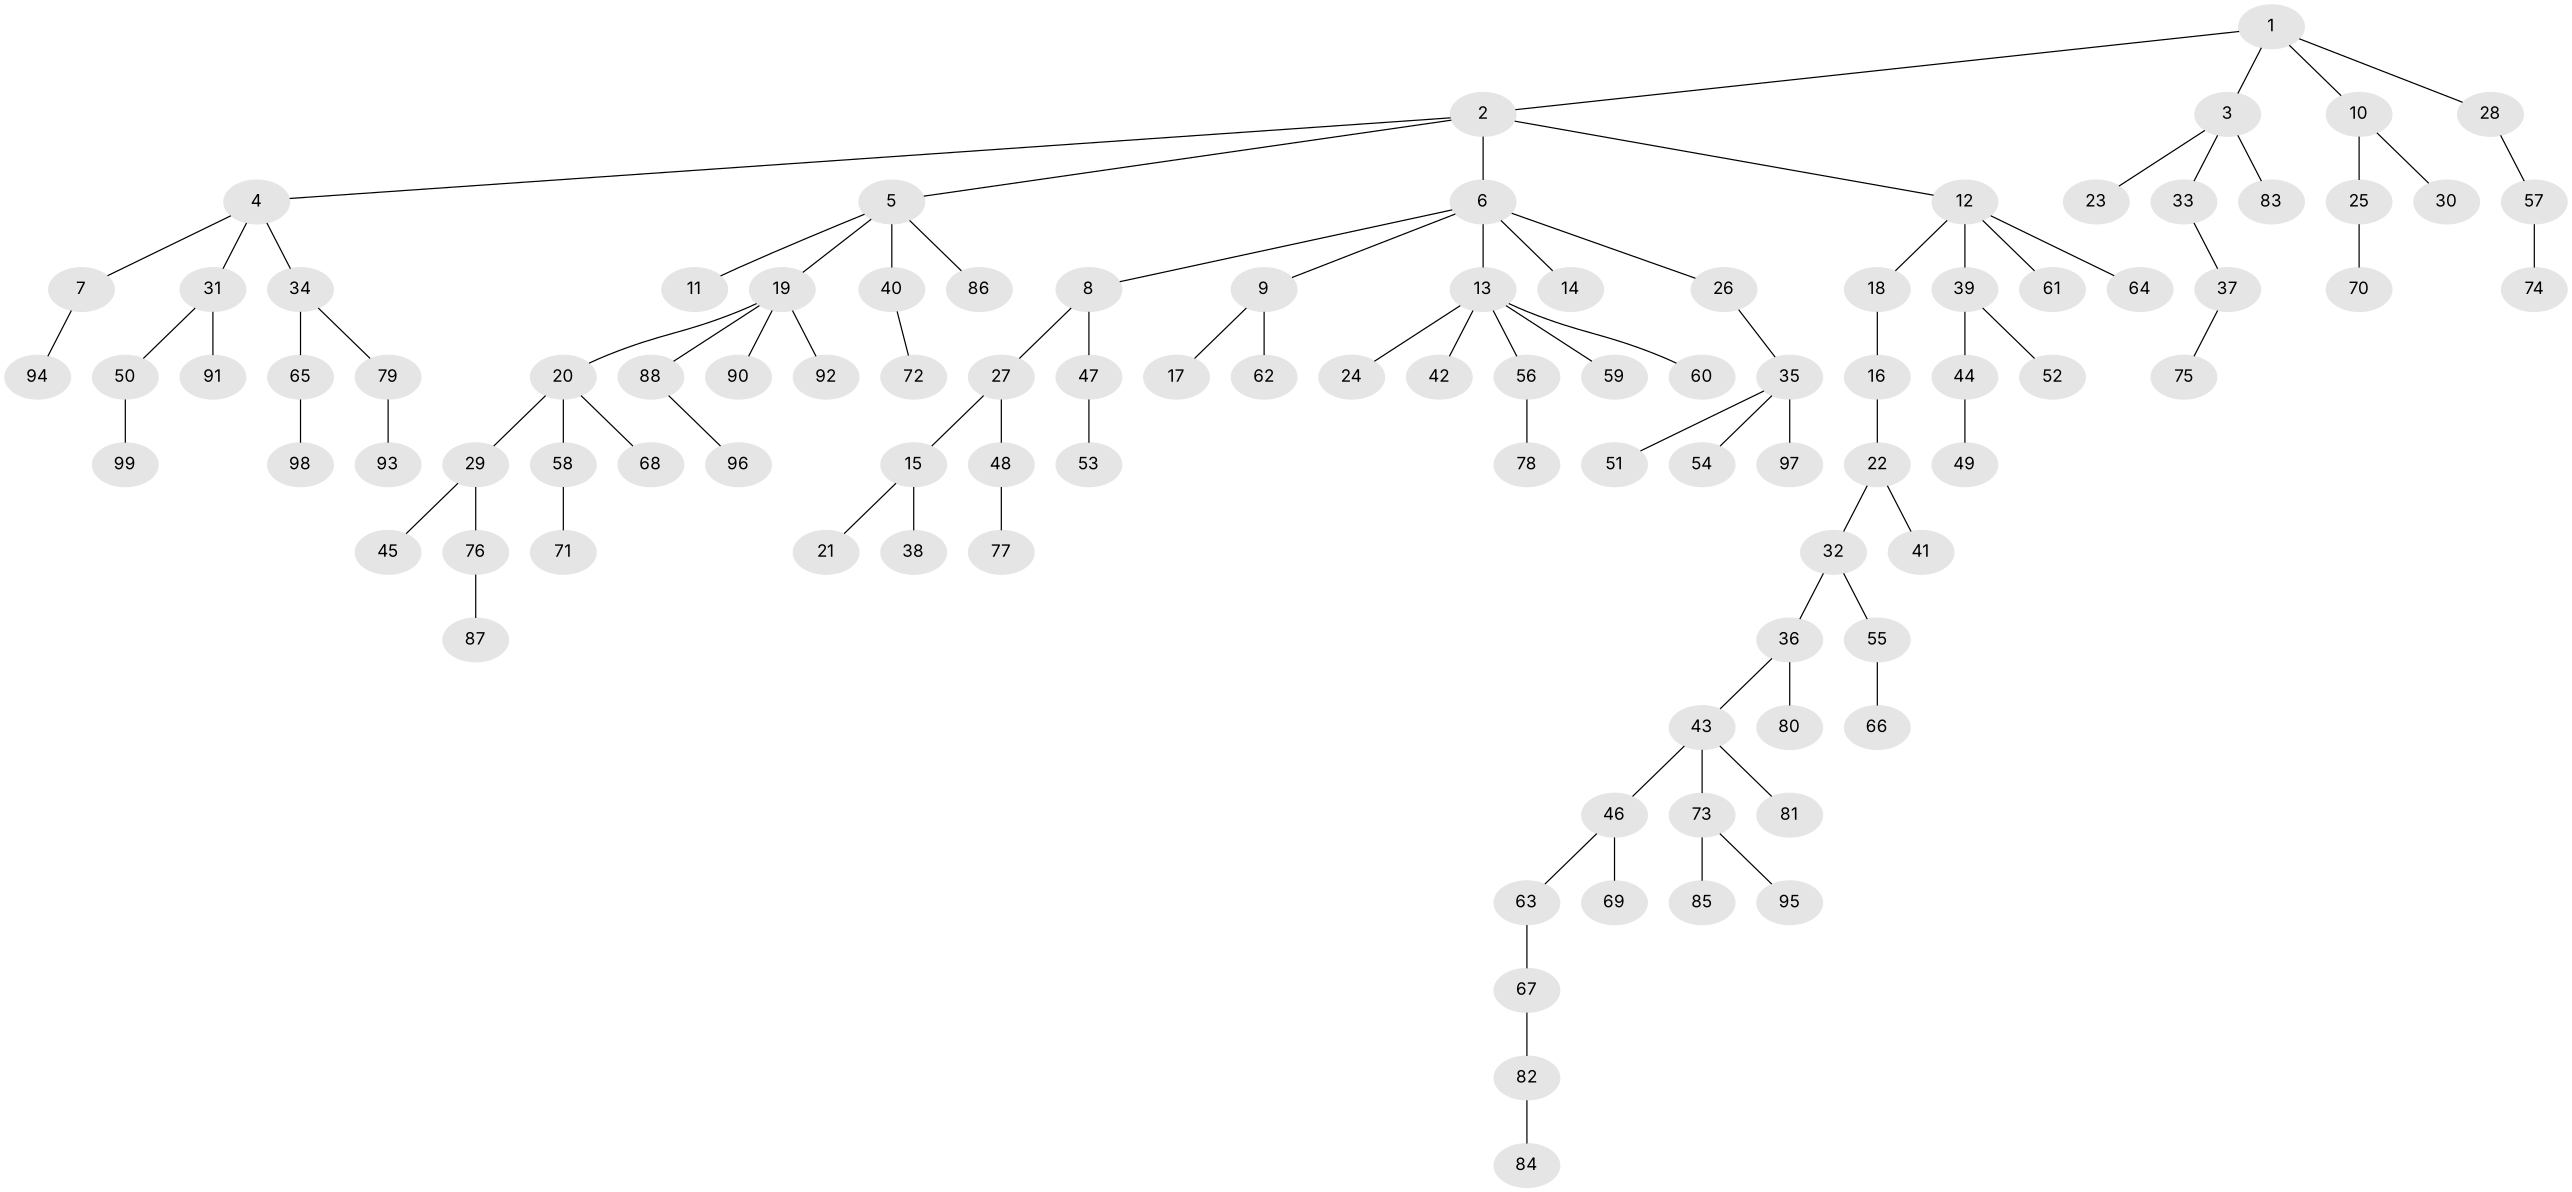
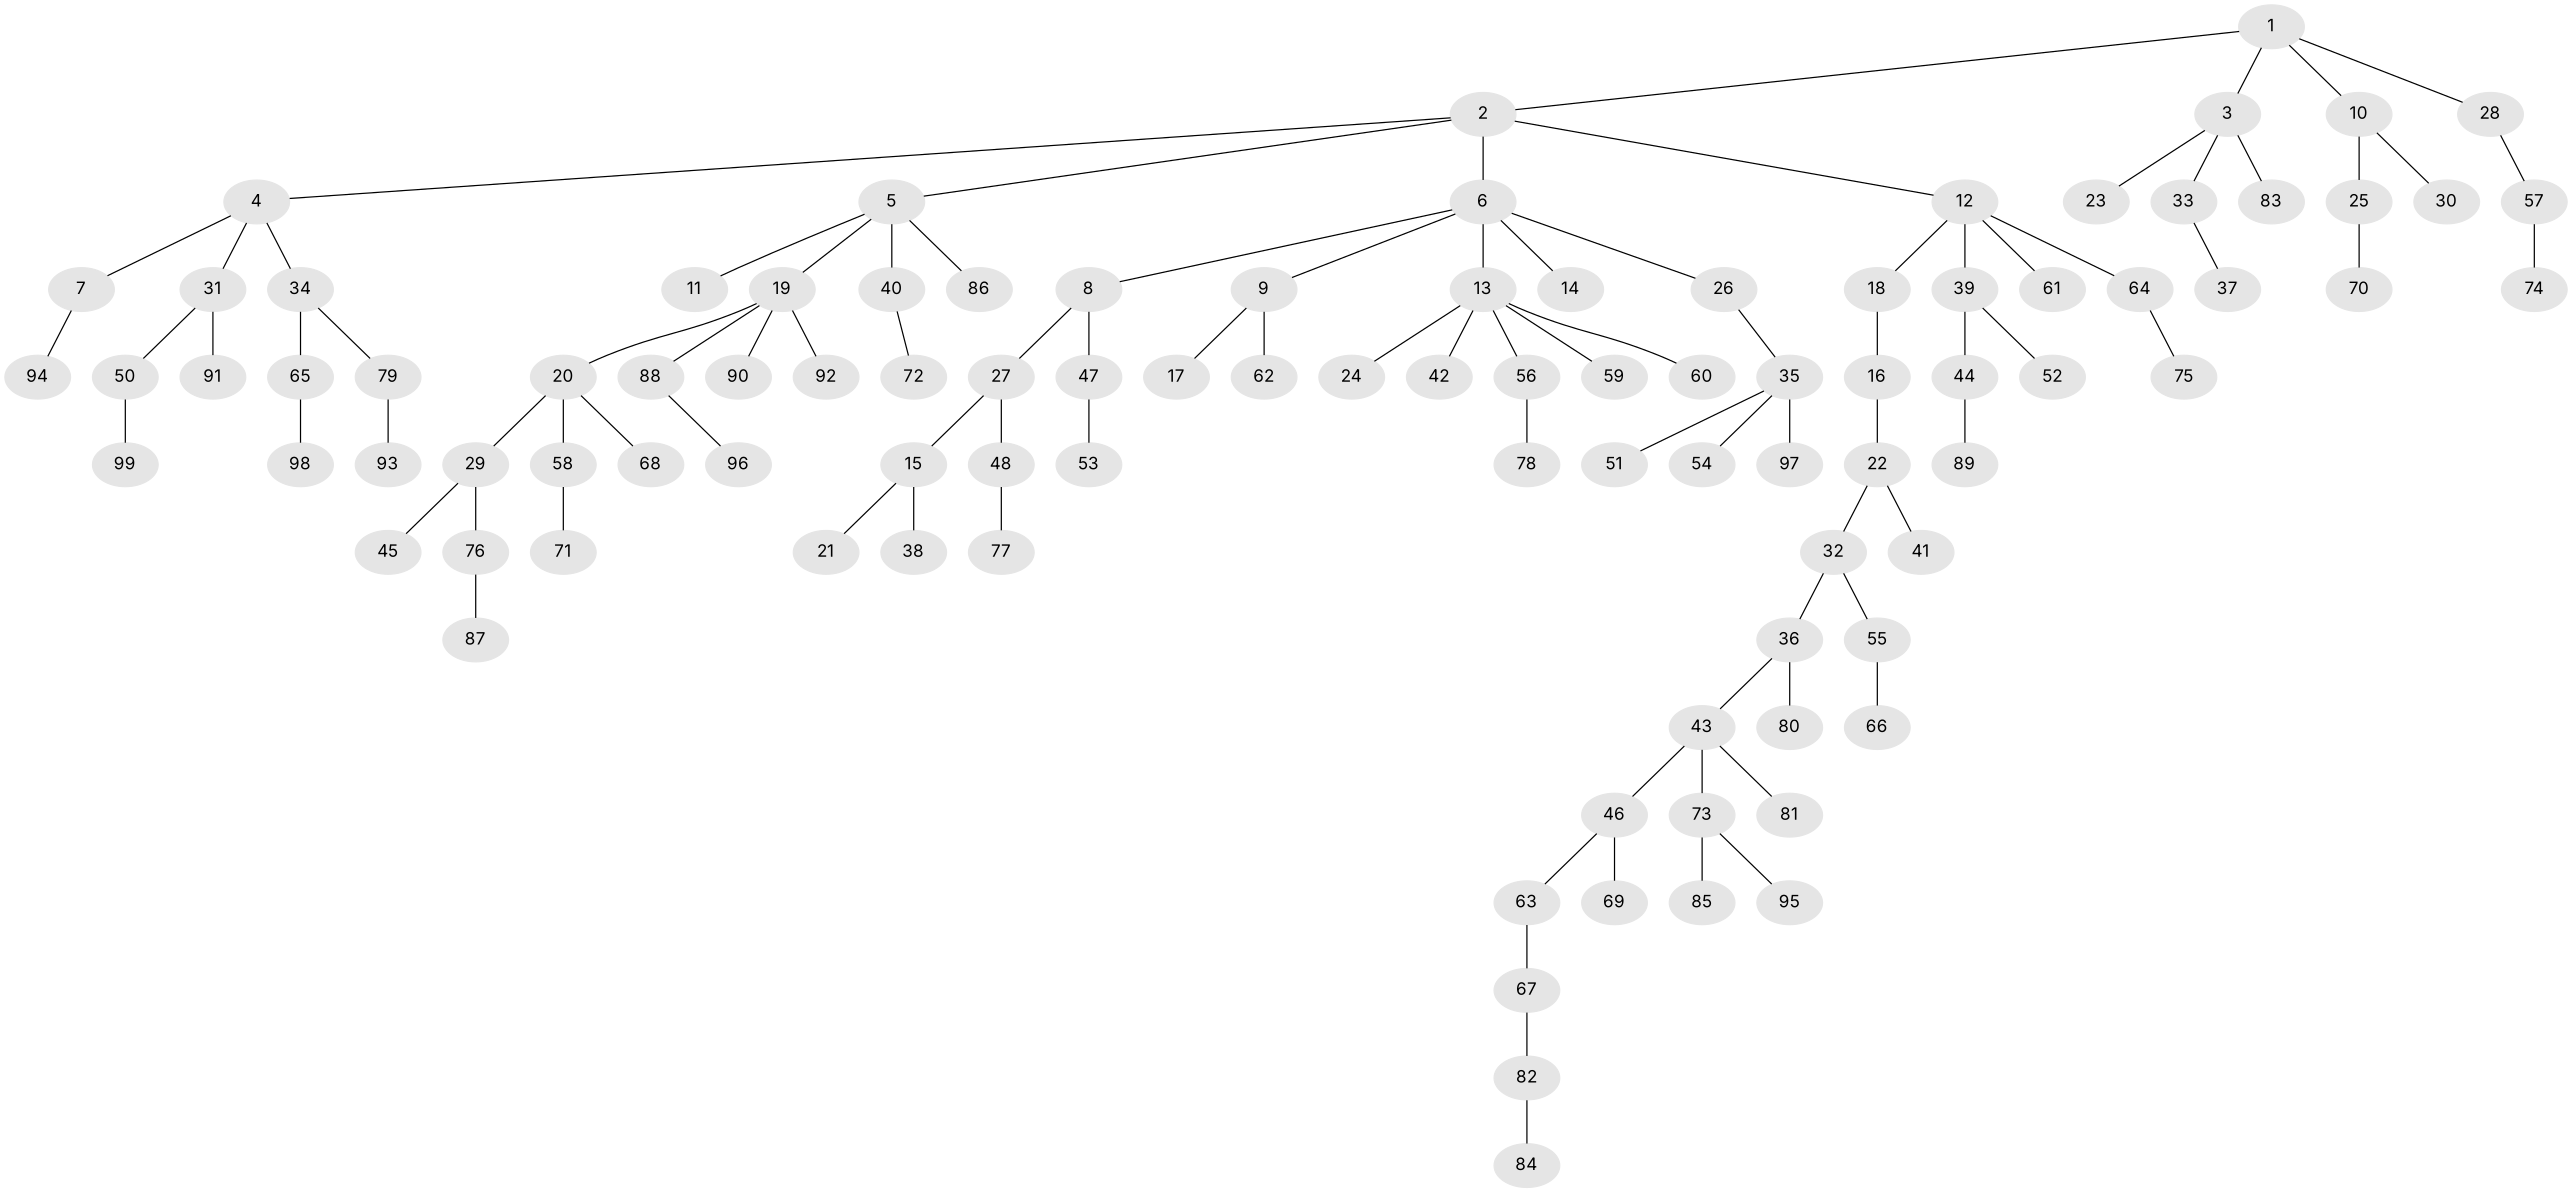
  graph {
    fontname=Inter
    node [color=gray90 fontname=Inter style=filled]
    edge [fontname=Inter]
    1
    2
    3
    10
    28
    4
    5
    6
    12
    23
    33
    83
    25
    30
    57
    7
    31
    34
    11
    19
    40
    86
    8
    9
    13
    14
    26
    18
    39
    61
    64
    37
    94
    50
    91
    65
    79
    20
    88
    90
    92
    72
    27
    47
    17
    62
    24
    42
    56
    59
    60
    35
    15
    21
    38
    48
    53
    70
    16
    22
    44
    52
    75
    78
    32
    41
    29
    58
    68
    96
    45
    76
    71
    36
    55
    51
    54
    97
    77
    74
    87
    99
    43
    80
    66
    98
    93
    46
    73
    81
-   49
+   49 [label=89]
    63
    69
    85
    95
    67
    82
    84
    1 -- 2
    1 -- 3
    1 -- 10
    1 -- 28
    2 -- 4
    2 -- 5
    2 -- 6
    2 -- 12
    3 -- 23
    3 -- 33
    3 -- 83
    10 -- 25
    10 -- 30
    28 -- 57
    4 -- 7
    4 -- 31
    4 -- 34
    5 -- 11
    5 -- 19
    5 -- 40
    5 -- 86
    6 -- 8
    6 -- 9
    6 -- 13
    6 -- 14
    6 -- 26
    12 -- 18
    12 -- 39
    12 -- 61
    12 -- 64
    33 -- 37
    25 -- 70
    57 -- 74
    7 -- 94
    31 -- 50
    31 -- 91
    34 -- 65
    34 -- 79
    19 -- 20
    19 -- 88
    19 -- 90
    19 -- 92
    40 -- 72
    8 -- 27
    8 -- 47
    9 -- 17
    9 -- 62
    13 -- 24
    13 -- 42
    13 -- 56
    13 -- 59
    13 -- 60
    26 -- 35
    18 -- 16
    39 -- 44
    39 -- 52
-   37 -- 75
+   64 -- 75
    50 -- 99
    65 -- 98
    79 -- 93
    20 -- 29
    20 -- 58
    20 -- 68
    88 -- 96
    27 -- 15
    27 -- 48
    47 -- 53
    56 -- 78
    35 -- 51
    35 -- 54
    35 -- 97
    15 -- 21
    15 -- 38
    48 -- 77
    16 -- 22
    22 -- 32
    22 -- 41
    44 -- 49
    32 -- 36
    32 -- 55
    29 -- 45
    29 -- 76
    58 -- 71
    76 -- 87
    36 -- 43
    36 -- 80
    55 -- 66
    43 -- 46
    43 -- 73
    43 -- 81
    46 -- 63
    46 -- 69
    73 -- 85
    73 -- 95
    63 -- 67
    67 -- 82
    82 -- 84
  }
